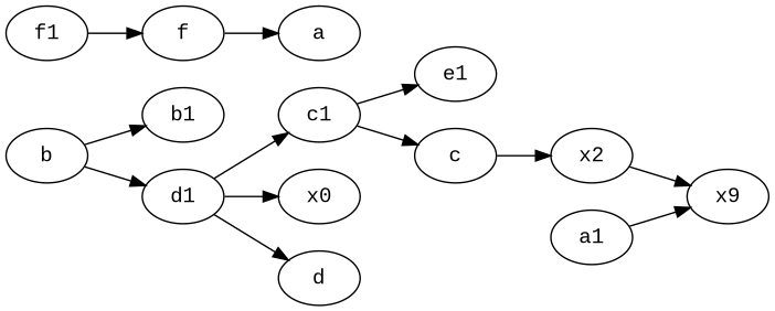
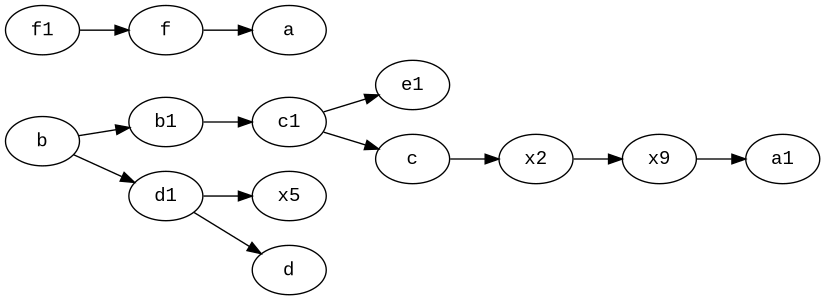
  digraph {
    fontname="Liberation Mono"
    rankdir=LR
    node [fontname="Liberation Mono"]
    edge [fontname="Liberation Mono"]
    n1 [label=x9]
    x2
    a1
    b
    b1
    d1
    c1
    e1
    c
-   x0
+   x0 [label=x5]
    d
    f1
    f
    a
-   a1 -> n1
+   n1 -> a1
    x2 -> n1
    b -> b1
    b -> d1
-   d1 -> c1
+   b1 -> c1
    d1 -> x0
    d1 -> d
    c1 -> e1
    c1 -> c
    c -> x2
    f1 -> f
    f -> a
  }
